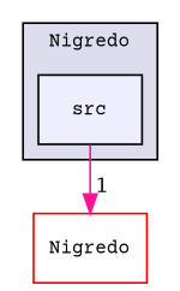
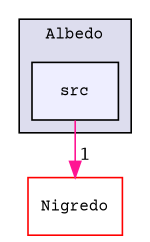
  digraph {
    compound=true
    fontname="Courier Prime"
    node [fontname="Courier Prime" fontsize=10 shape=box style=filled]
    n1 [fillcolor="#eeeeff" label=src pencolor=black]
    n2 [color=red fillcolor=white label=Nigredo]
    subgraph cluster_1 {
      bgcolor="#ddddee"
      fontsize=10
-     label=Nigredo
+     label=Albedo
      pencolor=black
      n1
    }
    n1 -> n2 [headlabel=1 labeldistance=1.5 labelfontname=Helvetica labelfontsize=10 color=deeppink fontname="Courier Prime"]
  }
